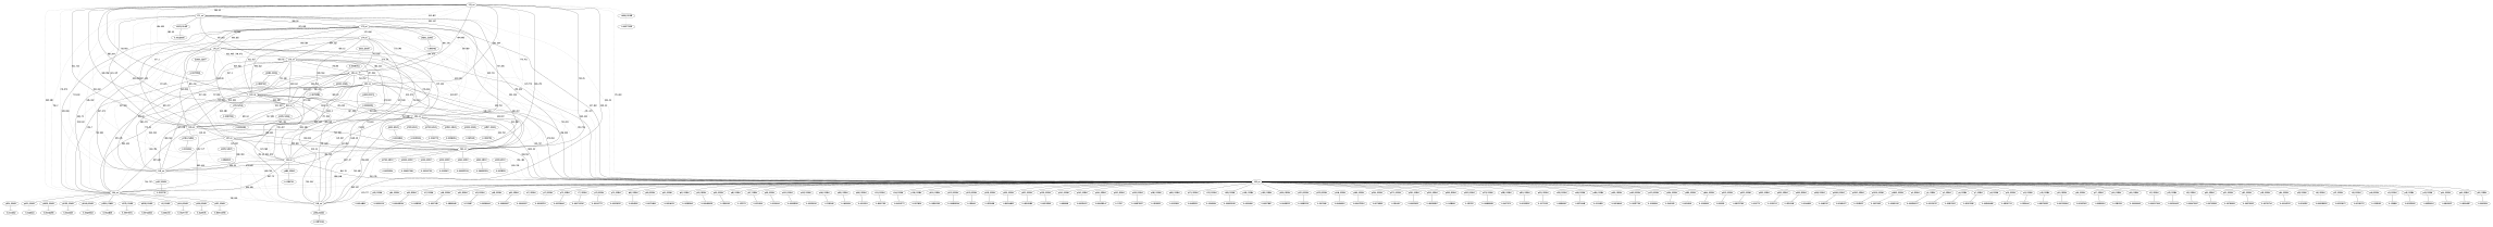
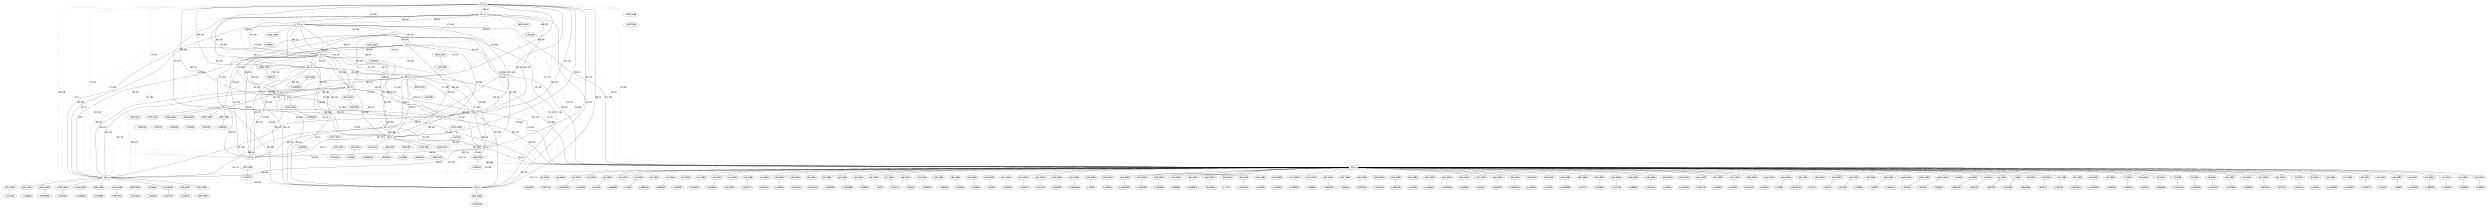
  graph {
    fontname="Liberation Mono"
    node [fontname="Liberation Mono"]
    edge [fontname="Liberation Mono" style=solid]
    n1 [label=0.00345115]
    "p0,53384"
    n3 [label=0.000819917]
    "p1,53384"
    n5 [label=0.00111576]
    "p3,53384"
    n7 [label=0.00557993]
    "p4,53384"
    n9 [label=0.00157698]
    "p7,53384"
    n11 [label=0.000349406]
    "p8,53384"
    n13 [label=0.00536711]
    "p10,53384"
    n15 [label=0.0135044]
    "p11,53384"
    n17 [label=0.0345739]
    "p12,53481"
    n19 [label=0.000758212]
    "p13,53384"
    n21 [label=0.000743984]
    "p15,53384"
    n23 [label=0.00197863]
    "p16,53384"
    n25 [label=0.00095919]
    "p17,53384"
    n27 [label=0.0381351]
    "p18,53384"
    n29 [label=0.00105006]
    "p20,53384"
    n31 [label=0.000117504]
    "p22,53384"
    n33 [label=0.00201403]
    "p23,53384"
    n35 [label=0.000473057]
    "p28,53384"
    n37 [label=0.00702855]
    "p30,53384"
    n39 [label=0.00780861]
    "p31,53384"
    n41 [label=0.00678553]
    "p32,53384"
    n43 [label=0.00781714]
    "p33,53384"
    n45 [label=0.00142376]
    "p34,53384"
    n47 [label=0.0510252]
    "p35,53384"
    n49 [label=0.000538833]
    "p36,53384"
    n51 [label=0.00331073]
    "p37,53384"
    n53 [label=0.00119723]
    "p39,53384"
    n55 [label=0.0325183]
    "p40,53384"
    n57 [label=0.138089]
    "p41,53384"
    n59 [label=0.00123528]
    "p42,53384"
    n61 [label=0.00839024]
    "p43,53384"
    n63 [label=0.00643037]
    "p44,53384"
    n65 [label=0.00594537]
    "p46,53384"
    n67 [label=0.0002824]
    "p52,53384"
    n69 [label=0.00144801]
    "p53,53384"
    n71 [label=0.00511116]
    "p54,53384"
    n73 [label=0.000425164]
    "p56,53384"
    n75 [label=0.0435208]
    "p57,53384"
    n77 [label=0.0057195]
    "p59,53384"
    n79 [label=0.00886049]
    "p60,53384"
    n81 [label=0.129057]
    "p63,53384"
    n83 [label=0.00386441]
    "p65,53384"
    n85 [label=0.00899967]
    "p66,53384"
    n87 [label=0.00100917]
    "p67,53384"
    n89 [label=0.00186701]
    "p72,53384"
    n91 [label=0.00226444]
    "p73,53384"
    n93 [label=0.000714706]
    "p77,53384"
    n95 [label=0.00142773]
    "p78,53384"
    n97 [label=0.00521632]
    "p79,53384"
    n99 [label=0.0054326]
    "p86,53384"
    n101 [label=0.00710601]
    "p89,53384"
    n103 [label=0.00194121]
    "p91,53384"
    n105 [label=0.00353843]
    "p92,53384"
    n107 [label=0.000418638]
    "p93,53384"
    n109 [label=0.0289193]
    "p95,53384"
    n111 [label=0.167873]
    "p96,53384"
    n113 [label=0.0224119]
    "p97,53384"
    n115 [label=0.0150141]
    "p98,53384"
    n117 [label=0.00082839]
    "p101,53384"
    n119 [label=0.00513019]
    "p102,53384"
    n121 [label=0.0115348]
    "p104,53384"
    n123 [label=0.0455034]
    "p105,53384"
    n125 [label=0.0012011]
    "p106,53384"
    n127 [label=0.00097131]
    "p111,53384"
    n129 [label=0.00424773]
    "p114,53384"
    n131 [label=0.0579939]
    "p116,53384"
    n133 [label=0.00301258]
    "p118,53384"
    n135 [label=0.000558304]
    "p122,53384"
    n137 [label=0.038491]
    "p125,53384"
    n139 [label=0.0228458]
    "p126,53384"
    n141 [label=0.000344652]
    "p129,53384"
    n143 [label=0.00101888]
    "p132,53384"
    n145 [label=0.00110736]
    "p135,52817"
    n147 [label=0.00132398]
    "p138,53384"
    n149 [label=0.0480809]
    "p141,53384"
    n151 [label=0.00933476]
    "p142,53384"
    n153 [label=0.000438147]
    "p144,53384"
    n155 [label=0.13797]
    "p152,53384"
    n157 [label=0.000578527]
    "p155,53384"
    n159 [label=0.0218833]
    "p156,53384"
    n161 [label=0.00277797]
    "p164,53481"
    n163 [label=0.0152861]
    "p169,53384"
    n165 [label=0.00483211]
    "p171,53384"
    n167 [label=0.0248584]
    "p176,53384"
    n169 [label=0.000928115]
    "p185,53384"
    n171 [label=0.0054106]
    "p191,53384"
    n173 [label=0.00573687]
    "p192,53384"
    n175 [label=0.0130975]
    "p200,53481"
    n177 [label=0.00420222]
    "p209,53384"
    n179 [label=0.000972788]
    "p212,53481"
    n181 [label=0.00892229]
    "p213,53384"
    n183 [label=0.0472302]
    "p224,53481"
    n185 [label=0.0191367]
    "p229,52817"
    n187 [label=0.0107006]
    "p233,53384"
    n189 [label=0.00404915]
    "p244,53384"
    n191 [label=0.000473319]
    "p246,53384"
    n193 [label=0.00718951]
    "p264,53384"
    n195 [label=0.0110457]
    "p271,53384"
    n197 [label=0.00021033]
    "p281,53384"
    n199 [label=0.000389317]
    "p315,53384"
    n201 [label=0.000557513]
    "p334,52817"
    n203 [label=0.00590751]
    "187_on"
    "p353,52028"
    n206 [label=0.0438661]
    "p358,53384"
    n208 [label=0.020782]
    "p362,53384"
    n210 [label=0.000682131]
    "p366,52817"
    n212 [label=0.000688981]
    "p375,53384"
    n214 [label=0.0427675]
    "p385,53384"
    n216 [label=0.00128252]
    "p391,53384"
    n218 [label=0.0443634]
    "p421,53481"
    n220 [label=0.0023833]
    "p428,52817"
    n222 [label=0.0172138]
    "p431,53384"
    n224 [label=0.00800987]
    "p435,53384"
    n226 [label=0.00719048]
    "p440,53384"
    n228 [label=0.0114365]
    "p450,53384"
    n230 [label=0.00134945]
    "p451,53384"
    n232 [label=0.00237786]
    "p462,53384"
    n234 [label=0.0156854]
    "p470,53384"
    n236 [label=0.00187998]
    "p476,52546"
    n238 [label=0.0113713]
    "p497,53025"
    n240 [label=0.0140125]
    "p514,53384"
    n242 [label=0.0034118]
    "p536,53384"
    n244 [label=0.0199869]
    "p544,53384"
    n246 [label=0.00343945]
    "p566,52641"
    n248 [label=0.055551]
    "p613,53384"
    n250 [label=0.000787245]
    "p622,53384"
    n252 [label=0.010775]
    "p653,53384"
    n254 [label=0.0356761]
    "p686,52842"
    n256 [label=0.00457404]
    "p708,52641"
    n258 [label=0.0112074]
    "p926,53384"
    n260 [label=0.00873194]
    "p958,53504"
    n262 [label=0.0210345]
    "p969,53384"
    n264 [label=0.0144865]
    "p999,53384"
    n266 [label=0.00319288]
    "p1028,53481"
    n268 [label=0.0448212]
    "p1090,53384"
    n270 [label=0.00166472]
    "p1202,53384"
    n272 [label=0.0325539]
    "p1313,53481"
    n274 [label=0.00767808]
    "p1636,52207"
    n276 [label=0.00969349]
    "p1676,52640"
    n278 [label=0.000772618]
    "p1686,51388"
    n280 [label=0.0164778]
    "p1700,52641"
    n282 [label=0.00252154]
    "p1796,52817"
    n284 [label=0.00587047]
    "p1850,52235"
    n286 [label=0.00356351]
    "p1891,52641"
    n288 [label=0.0183632]
    "p1919,53384"
    n290 [label=0.0121638]
    "p1939,52641"
    n292 [label=0.00420563]
    "p1949,53481"
    n294 [label=0.00132695]
    "p2023,51462"
    n296 [label=0.0124356]
    "p2113,52663"
    n298 [label=0.0027086]
    "p2403,53384"
    n300 [label=0.00580167]
    "p2478,52678"
    n302 [label=0.0534938]
    "p2518,53481"
    n304 [label=0.000617954]
    "p2535,52817"
    n306 [label=0.0130785]
    "p2837,52641"
    n308 [label=0.00979071]
    "p2975,53481"
    n310 [label=0.00768683]
    "p3220,52345"
    n312 [label=0.00723845]
    "p3538,53481"
    n314 [label=0.00954085]
    "p4003,52373"
    n316 [label=0.0065411]
    "p6201,51865"
    "170_on"
    "171_on"
    "173_on"
    "174_on"
    "176_on"
    "178_on"
    "181_on"
    "182_on"
    "183_on"
    "184_on"
    "185_on"
    "186_on"
    "190_on"
    "191_on"
    "192_on"
    "193_on"
    "194_on"
    "195_on"
    "p0,53384" -- n1 [style=dotted]
    "p1,53384" -- n3
    "p3,53384" -- n5
    "p4,53384" -- n7
    "p7,53384" -- n9
    "p8,53384" -- n11 [style=dotted]
    "p10,53384" -- n13
    "p11,53384" -- n15
    "p12,53481" -- n17 [style=dotted]
    "p13,53384" -- n19
    "p15,53384" -- n21
    "p16,53384" -- n23 [style=dotted]
    "p17,53384" -- n25
    "p18,53384" -- n27 [style=dotted]
    "p20,53384" -- n29 [style=dotted]
    "p22,53384" -- n31
    "p23,53384" -- n33
    "p28,53384" -- n35
    "p30,53384" -- n37
    "p31,53384" -- n39 [style=dotted]
    "p32,53384" -- n41
    "p33,53384" -- n43 [style=dotted]
    "p34,53384" -- n45
    "p35,53384" -- n47 [style=dotted]
    "p36,53384" -- n49 [style=dotted]
    "p37,53384" -- n51 [style=dotted]
    "p39,53384" -- n53
    "p40,53384" -- n55 [style=dotted]
    "p41,53384" -- n57
    "p42,53384" -- n59
    "p43,53384" -- n61
    "p44,53384" -- n63
    "p46,53384" -- n65
    "p52,53384" -- n67
    "p53,53384" -- n69 [style=dotted]
    "p54,53384" -- n71 [style=dotted]
    "p56,53384" -- n73
    "p57,53384" -- n75 [style=dotted]
    "p59,53384" -- n77
    "p60,53384" -- n79 [style=dotted]
    "p63,53384" -- n81
    "p65,53384" -- n83 [style=dotted]
    "p66,53384" -- n85
    "p67,53384" -- n87 [style=dotted]
    "p72,53384" -- n89 [style=dotted]
    "p73,53384" -- n91
    "p77,53384" -- n93
    "p78,53384" -- n95
    "p79,53384" -- n97 [style=dotted]
    "p86,53384" -- n99
    "p89,53384" -- n101 [style=dotted]
    "p91,53384" -- n103 [style=dotted]
    "p92,53384" -- n105 [style=dotted]
    "p93,53384" -- n107
    "p95,53384" -- n109
    "p96,53384" -- n111 [style=dotted]
    "p97,53384" -- n113
    "p98,53384" -- n115
    "p101,53384" -- n117
    "p102,53384" -- n119 [style=dotted]
    "p104,53384" -- n121
    "p105,53384" -- n123
    "p106,53384" -- n125
    "p111,53384" -- n127
    "p114,53384" -- n129
    "p116,53384" -- n131 [style=dotted]
    "p118,53384" -- n133 [style=dotted]
    "p122,53384" -- n135
    "p125,53384" -- n137
    "p126,53384" -- n139
    "p129,53384" -- n141
    "p132,53384" -- n143
    "p135,52817" -- n145 [style=dotted]
    "p138,53384" -- n147
    "p141,53384" -- n149 [style=dotted]
    "p142,53384" -- n151 [style=dotted]
    "p144,53384" -- n153
    "p152,53384" -- n155 [style=dotted]
    "p155,53384" -- n157
    "p156,53384" -- n159 [style=dotted]
    "p164,53481" -- n161
    "p169,53384" -- n163 [style=dotted]
    "p171,53384" -- n165 [style=dotted]
    "p176,53384" -- n167 [style=dotted]
    "p185,53384" -- n169
    "p191,53384" -- n171 [style=dotted]
    "p192,53384" -- n173 [style=dotted]
    "p200,53481" -- n175
    "p209,53384" -- n177 [style=dotted]
    "p212,53481" -- n179
    "p213,53384" -- n181
    "p224,53481" -- n183
    "p229,52817" -- n185
    "p233,53384" -- n187 [style=dotted]
    "p244,53384" -- n189
    "p246,53384" -- n191
    "p264,53384" -- n193 [style=dotted]
    "p271,53384" -- n195 [style=dotted]
    "p281,53384" -- n197
    "p315,53384" -- n199
    "p334,52817" -- n201 [style=dotted]
    n203 -- "187_on" [label=971.393]
    "187_on" -- "p2478,52678" [style=dotted]
    "187_on" -- "190_on" [label=888.509]
    "187_on" -- "191_on" [label=673.598]
    "187_on" -- "192_on" [label=660.494]
    "187_on" -- "193_on" [label=951.433 style=dotted]
    "187_on" -- "194_on" [label=882.419]
    "187_on" -- "195_on" [label=665.765 style=dotted]
    "p353,52028" -- n203 [style=dotted]
    "p358,53384" -- n206 [style=dotted]
    "p362,53384" -- n208 [style=dotted]
    "p366,52817" -- n210
    "p375,53384" -- n212
    "p385,53384" -- n214 [style=dotted]
    "p391,53384" -- n216
    "p421,53481" -- n218 [style=dotted]
    "p428,52817" -- n220
    "p431,53384" -- n222
    "p435,53384" -- n224 [style=dotted]
    "p440,53384" -- n226
    "p450,53384" -- n228 [style=dotted]
    "p451,53384" -- n230 [style=dotted]
    "p462,53384" -- n232
    "p470,53384" -- n234 [style=dotted]
    "p476,52546" -- n236
    "p497,53025" -- n238
    "p514,53384" -- n240
    "p536,53384" -- n242 [style=dotted]
    "p544,53384" -- n244
    "p566,52641" -- n246
    "p613,53384" -- n248
    "p622,53384" -- n250
    "p653,53384" -- n252 [style=dotted]
    "p686,52842" -- n254
    "p708,52641" -- n256 [style=dotted]
    "p926,53384" -- n258
    "p958,53504" -- n260
    "p969,53384" -- n262
    "p999,53384" -- n264 [style=dotted]
    "p1028,53481" -- n266
    "p1090,53384" -- n268
    "p1202,53384" -- n270 [style=dotted]
    "p1313,53481" -- n272
    "p1636,52207" -- n274
    "p1676,52640" -- n276
    "p1686,51388" -- n278 [style=dotted]
    "p1700,52641" -- n280 [style=dotted]
    "p1796,52817" -- n282 [style=dotted]
    "p1850,52235" -- n284
    "p1891,52641" -- n286 [style=dotted]
    "p1919,53384" -- n288
    "p1939,52641" -- n290 [style=dotted]
    "p1949,53481" -- n292 [style=dotted]
    "p2023,51462" -- n294
    "p2113,52663" -- n296
    "p2403,53384" -- n298
    "p2478,52678" -- n300 [style=dotted]
    "p2518,53481" -- n302 [style=dotted]
    "p2535,52817" -- n304 [style=dotted]
    "p2837,52641" -- n306 [style=dotted]
    "p2975,53481" -- n308
    "p3220,52345" -- n310
    "p3538,53481" -- n312 [style=dotted]
    "p4003,52373" -- n314 [style=dotted]
    "p6201,51865" -- n316
    "170_on" -- "187_on" [label=948.854]
    "170_on" -- "p1686,51388" [style=dotted]
    "170_on" -- "171_on" [label=289.53 style=dotted]
    "170_on" -- "173_on" [label=612.687 style=dotted]
    "170_on" -- "174_on" [label=591.157 style=dotted]
    "170_on" -- "176_on" [label=624.033 style=dotted]
    "170_on" -- "178_on" [label=734.861 style=dotted]
    "170_on" -- "181_on" [label=484.085]
    "170_on" -- "182_on" [label=582.364]
    "170_on" -- "183_on" [label=710.663]
    "170_on" -- "184_on" [label=883.264]
    "170_on" -- "185_on" [label=776.761 style=dotted]
    "170_on" -- "186_on" [label=941.743]
    "170_on" -- "190_on" [label=700.25]
    "170_on" -- "191_on" [label=806.279]
    "170_on" -- "192_on" [label=741.873 style=dotted]
    "170_on" -- "193_on" [label=675.403 style=dotted]
    "170_on" -- "194_on" [label=698.538 style=dotted]
    "170_on" -- "195_on" [label=958.26]
    "171_on" -- "187_on" [label=932.009 style=dotted]
    "171_on" -- "p2023,51462"
    "171_on" -- "173_on" [label=598.59]
    "171_on" -- "174_on" [label=573.923 style=dotted]
    "171_on" -- "176_on" [label=683.65 style=dotted]
    "171_on" -- "178_on" [label=675.652]
    "171_on" -- "181_on" [label=506.724]
    "171_on" -- "182_on" [label=599.669 style=dotted]
    "171_on" -- "183_on" [label=700.072 style=dotted]
    "171_on" -- "184_on" [label=837.1 style=dotted]
    "171_on" -- "185_on" [label=767.495]
    "171_on" -- "186_on" [label=924.472]
    "171_on" -- "190_on" [label=670.779 style=dotted]
    "171_on" -- "191_on" [label=851.332 style=dotted]
    "171_on" -- "192_on" [label=774.043 style=dotted]
    "171_on" -- "193_on" [label=694.49 style=dotted]
    "171_on" -- "194_on" [label=750.2 style=dotted]
    "171_on" -- "195_on" [label=963.267]
    "173_on" -- "187_on" [label=965.414]
    "173_on" -- "p6201,51865"
    "173_on" -- "174_on" [label=172.596 style=dotted]
    "173_on" -- "176_on" [label=666.925]
    "173_on" -- "178_on" [label=664.212]
    "173_on" -- "181_on" [label=779.543 style=dotted]
    "173_on" -- "182_on" [label=370.679 style=dotted]
    "173_on" -- "183_on" [label=911.817]
    "173_on" -- "184_on" [label=829.812 style=dotted]
    "173_on" -- "185_on" [label=958.731 style=dotted]
    "173_on" -- "186_on" [label=967.433]
    "173_on" -- "190_on" [label=378.019]
    "173_on" -- "191_on" [label=912.807 style=dotted]
    "173_on" -- "192_on" [label=945.332 style=dotted]
    "173_on" -- "193_on" [label=447.502]
    "173_on" -- "194_on" [label=681.806]
    "173_on" -- "195_on" [label=754.938 style=dotted]
    "174_on" -- "p353,52028" [style=dotted]
    "174_on" -- "176_on" [label=669.926 style=dotted]
    "174_on" -- "178_on" [label=656.15 style=dotted]
    "174_on" -- "181_on" [label=761.835]
    "174_on" -- "182_on" [label=379.29 style=dotted]
    "174_on" -- "183_on" [label=895.512]
    "174_on" -- "184_on" [label=829.559]
    "174_on" -- "185_on" [label=943.939 style=dotted]
    "174_on" -- "186_on" [label=972.325 style=dotted]
    "174_on" -- "190_on" [label=395.249 style=dotted]
    "174_on" -- "191_on" [label=917.536]
    "174_on" -- "192_on" [label=937.399 style=dotted]
    "174_on" -- "193_on" [label=471.479 style=dotted]
    "174_on" -- "194_on" [label=690.72]
    "174_on" -- "195_on" [label=774.034]
    "176_on" -- "187_on" [label=917.334 style=dotted]
    "176_on" -- "p1636,52207" [style=dotted]
    "176_on" -- "178_on" [label=932.469 style=dotted]
    "176_on" -- "181_on" [label=693.65 style=dotted]
    "176_on" -- "182_on" [label=554.424 style=dotted]
    "176_on" -- "183_on" [label=847.1 style=dotted]
    "176_on" -- "184_on" [label=1043.86]
    "176_on" -- "185_on" [label=871.459]
    "176_on" -- "186_on" [label=920.836]
    "176_on" -- "190_on" [label=756.094]
    "176_on" -- "191_on" [label=628.237 style=dotted]
    "176_on" -- "192_on" [label=697.672]
    "176_on" -- "193_on" [label=548.463]
    "176_on" -- "194_on" [label=319.512 style=dotted]
    "176_on" -- "195_on" [label=770.46 style=dotted]
    "178_on" -- "187_on" [label=742.155 style=dotted]
    "178_on" -- "p1850,52235" [style=dotted]
    "178_on" -- "181_on" [label=768.88]
    "178_on" -- "182_on" [label=757.835]
    "178_on" -- "183_on" [label=721.346]
    "178_on" -- "184_on" [label=530.514]
    "178_on" -- "185_on" [label=735.544]
    "178_on" -- "186_on" [label=737.906 style=dotted]
    "178_on" -- "190_on" [label=586.753 style=dotted]
    "178_on" -- "191_on" [label=993.386]
    "178_on" -- "192_on" [label=904.02]
    "178_on" -- "193_on" [label=791.431 style=dotted]
    "178_on" -- "194_on" [label=951.7]
    "178_on" -- "195_on" [label=792.504 style=dotted]
    "181_on" -- "187_on" [label=821.912 style=dotted]
    "181_on" -- "p3220,52345"
    "181_on" -- "182_on" [label=752.253 style=dotted]
-   "181_on" -- "183_on" [label=535.816]
+   "181_on" -- n284 [label=535.816]
    "181_on" -- "184_on" [label=830.285]
    "181_on" -- "185_on" [label=615.976 style=dotted]
    "181_on" -- "186_on" [label=814.505]
    "181_on" -- "190_on" [label=840.344]
    "181_on" -- "191_on" [label=717.836]
    "181_on" -- "192_on" [label=590.473]
    "181_on" -- "193_on" [label=819.794 style=dotted]
    "181_on" -- "194_on" [label=759.482 style=dotted]
    "181_on" -- "195_on" [label=1020.28]
    "182_on" -- "187_on" [label=1010.2]
    "182_on" -- "p4003,52373"
    "182_on" -- "183_on" [label=918.676 style=dotted]
    "182_on" -- "184_on" [label=908.18 style=dotted]
    "182_on" -- "185_on" [label=970.822 style=dotted]
    "182_on" -- "186_on" [label=1016.11]
    "182_on" -- "190_on" [label=520.837]
    "182_on" -- "191_on" [label=835.581 style=dotted]
    "182_on" -- "192_on" [label=879.235]
    "182_on" -- "193_on" [label=350.659]
    "182_on" -- "194_on" [label=578.276]
    "182_on" -- "195_on" [label=761.828]
    "183_on" -- "187_on" [label=628.94 style=dotted]
    "183_on" -- "p476,52546"
    "183_on" -- "184_on" [label=666.326]
    "183_on" -- "185_on" [label=315.163]
    "183_on" -- "186_on" [label=618.388 style=dotted]
    "183_on" -- "190_on" [label=914.896]
    "183_on" -- "191_on" [label=701.467]
    "183_on" -- "192_on" [label=545.253 style=dotted]
    "183_on" -- "193_on" [label=979.053]
    "183_on" -- "194_on" [label=884.449]
    "183_on" -- "195_on" [label=915.15]
    "184_on" -- "187_on" [label=521.411 style=dotted]
    "184_on" -- "p1676,52640"
    "184_on" -- "185_on" [label=627.353 style=dotted]
    "184_on" -- "186_on" [label=517.082]
    "184_on" -- "190_on" [label=744.92 style=dotted]
    "184_on" -- "191_on" [label=851.392 style=dotted]
    "184_on" -- "192_on" [label=809.512]
    "184_on" -- "193_on" [label=901.737 style=dotted]
    "184_on" -- "194_on" [label=993.796 style=dotted]
    "184_on" -- "195_on" [label=704.42]
    "185_on" -- "187_on" [label=545.982 style=dotted]
    "185_on" -- "p566,52641"
    "185_on" -- "p708,52641" [style=dotted]
    "185_on" -- "p1700,52641"
    "185_on" -- "p1891,52641"
    "185_on" -- "p1939,52641" [style=dotted]
    "185_on" -- "p2837,52641"
    "185_on" -- "186_on" [label=534.134]
    "185_on" -- "190_on" [label=939.792 style=dotted]
    "185_on" -- "191_on" [label=673.807 style=dotted]
    "185_on" -- "192_on" [label=534.884]
    "185_on" -- "193_on" [label=1023.33]
    "185_on" -- "194_on" [label=892.678 style=dotted]
    "185_on" -- "195_on" [label=859.299]
    "186_on" -- "187_on" [label=118.36 style=dotted]
    "186_on" -- "p2113,52663" [style=dotted]
    "186_on" -- "190_on" [label=890.525]
    "186_on" -- "191_on" [label=676.437 style=dotted]
    "186_on" -- "192_on" [label=657.177]
    "186_on" -- "193_on" [label=958.557]
    "186_on" -- "194_on" [label=887.948]
    "186_on" -- "195_on" [label=675.842 style=dotted]
    "190_on" -- "p135,52817" [style=dotted]
    "190_on" -- "p229,52817" [style=dotted]
    "190_on" -- "p334,52817"
    "190_on" -- "p366,52817" [style=dotted]
    "190_on" -- "p428,52817" [style=dotted]
    "190_on" -- "p1796,52817"
    "190_on" -- "p2535,52817"
    "190_on" -- "191_on" [label=961.607 style=dotted]
    "190_on" -- "192_on" [label=1017.27 style=dotted]
    "190_on" -- "193_on" [label=533.701 style=dotted]
    "190_on" -- "194_on" [label=753.662 style=dotted]
    "190_on" -- "195_on" [label=702.275 style=dotted]
    "191_on" -- "p686,52842"
    "191_on" -- "192_on" [label=450.39]
    "191_on" -- "193_on" [label=804.78]
    "191_on" -- "194_on" [label=607.73]
    "191_on" -- "195_on" [label=726.251 style=dotted]
    "192_on" -- "p497,53025" [style=dotted]
    "192_on" -- "193_on" [label=886.646 style=dotted]
    "192_on" -- "194_on" [label=714.737 style=dotted]
    "192_on" -- "195_on" [label=838.981 style=dotted]
    "193_on" -- "p0,53384"
    "193_on" -- "p1,53384" [style=dotted]
    "193_on" -- "p3,53384"
    "193_on" -- "p4,53384"
    "193_on" -- "p7,53384"
    "193_on" -- "p8,53384"
    "193_on" -- "p10,53384"
    "193_on" -- "p11,53384"
    "193_on" -- "p13,53384" [style=dotted]
    "193_on" -- "p15,53384" [style=dotted]
    "193_on" -- "p16,53384" [style=dotted]
    "193_on" -- "p17,53384" [style=dotted]
    "193_on" -- "p18,53384"
    "193_on" -- "p20,53384"
    "193_on" -- "p22,53384"
    "193_on" -- "p23,53384" [style=dotted]
    "193_on" -- "p28,53384" [style=dotted]
    "193_on" -- "p30,53384" [style=dotted]
    "193_on" -- "p31,53384"
    "193_on" -- "p32,53384"
    "193_on" -- "p33,53384"
    "193_on" -- "p34,53384"
    "193_on" -- "p35,53384" [style=dotted]
    "193_on" -- "p36,53384"
    "193_on" -- "p37,53384" [style=dotted]
    "193_on" -- "p39,53384" [style=dotted]
    "193_on" -- "p40,53384"
    "193_on" -- "p41,53384" [style=dotted]
    "193_on" -- "p42,53384"
    "193_on" -- "p43,53384" [style=dotted]
    "193_on" -- "p44,53384"
    "193_on" -- "p46,53384" [style=dotted]
    "193_on" -- "p52,53384"
    "193_on" -- "p53,53384" [style=dotted]
    "193_on" -- "p54,53384" [style=dotted]
    "193_on" -- "p56,53384"
    "193_on" -- "p57,53384" [style=dotted]
    "193_on" -- "p59,53384"
    "193_on" -- "p60,53384"
    "193_on" -- "p63,53384" [style=dotted]
    "193_on" -- "p65,53384" [style=dotted]
    "193_on" -- "p66,53384" [style=dotted]
    "193_on" -- "p67,53384" [style=dotted]
    "193_on" -- "p72,53384"
    "193_on" -- "p73,53384"
    "193_on" -- "p77,53384" [style=dotted]
    "193_on" -- "p78,53384" [style=dotted]
    "193_on" -- "p79,53384"
    "193_on" -- "p86,53384"
    "193_on" -- "p89,53384" [style=dotted]
    "193_on" -- "p91,53384" [style=dotted]
    "193_on" -- "p92,53384"
    "193_on" -- "p93,53384" [style=dotted]
    "193_on" -- "p95,53384"
    "193_on" -- "p96,53384"
    "193_on" -- "p97,53384"
    "193_on" -- "p98,53384" [style=dotted]
    "193_on" -- "p101,53384" [style=dotted]
    "193_on" -- "p102,53384" [style=dotted]
    "193_on" -- "p104,53384" [style=dotted]
    "193_on" -- "p105,53384" [style=dotted]
    "193_on" -- "p106,53384" [style=dotted]
    "193_on" -- "p111,53384" [style=dotted]
    "193_on" -- "p114,53384"
    "193_on" -- "p116,53384"
    "193_on" -- "p118,53384" [style=dotted]
    "193_on" -- "p122,53384" [style=dotted]
    "193_on" -- "p125,53384" [style=dotted]
    "193_on" -- "p126,53384" [style=dotted]
    "193_on" -- "p129,53384"
    "193_on" -- "p132,53384"
    "193_on" -- "p138,53384"
    "193_on" -- "p141,53384"
    "193_on" -- "p142,53384"
    "193_on" -- "p144,53384" [style=dotted]
    "193_on" -- "p152,53384" [style=dotted]
    "193_on" -- "p155,53384" [style=dotted]
    "193_on" -- "p156,53384" [style=dotted]
    "193_on" -- "p169,53384" [style=dotted]
    "193_on" -- "p171,53384"
    "193_on" -- "p176,53384" [style=dotted]
    "193_on" -- "p185,53384"
    "193_on" -- "p191,53384" [style=dotted]
    "193_on" -- "p192,53384" [style=dotted]
    "193_on" -- "p209,53384"
    "193_on" -- "p213,53384" [style=dotted]
    "193_on" -- "p233,53384" [style=dotted]
    "193_on" -- "p244,53384" [style=dotted]
    "193_on" -- "p246,53384" [style=dotted]
    "193_on" -- "p264,53384" [style=dotted]
    "193_on" -- "p271,53384"
    "193_on" -- "p281,53384"
    "193_on" -- "p315,53384"
    "193_on" -- "p358,53384"
    "193_on" -- "p362,53384" [style=dotted]
    "193_on" -- "p375,53384"
    "193_on" -- "p385,53384" [style=dotted]
    "193_on" -- "p391,53384"
    "193_on" -- "p431,53384" [style=dotted]
    "193_on" -- "p435,53384" [style=dotted]
    "193_on" -- "p440,53384"
    "193_on" -- "p450,53384"
    "193_on" -- "p451,53384" [style=dotted]
    "193_on" -- "p462,53384" [style=dotted]
    "193_on" -- "p470,53384"
    "193_on" -- "p514,53384"
    "193_on" -- "p536,53384"
    "193_on" -- "p544,53384"
    "193_on" -- "p613,53384" [style=dotted]
    "193_on" -- "p622,53384" [style=dotted]
    "193_on" -- "p653,53384" [style=dotted]
    "193_on" -- "p926,53384" [style=dotted]
    "193_on" -- "p969,53384"
    "193_on" -- "p999,53384" [style=dotted]
    "193_on" -- "p1090,53384" [style=dotted]
    "193_on" -- "p1202,53384"
    "193_on" -- "p1919,53384" [style=dotted]
    "193_on" -- "p2403,53384" [style=dotted]
    "193_on" -- "194_on" [label=532.137 style=dotted]
    "193_on" -- "195_on" [label=679.777 style=dotted]
    "194_on" -- "p12,53481" [style=dotted]
    "194_on" -- "p164,53481"
    "194_on" -- "p200,53481" [style=dotted]
    "194_on" -- "p212,53481"
    "194_on" -- "p224,53481" [style=dotted]
    "194_on" -- "p421,53481"
    "194_on" -- "p1028,53481" [style=dotted]
    "194_on" -- "p1313,53481"
    "194_on" -- "p1949,53481" [style=dotted]
    "194_on" -- "p2518,53481"
    "194_on" -- "p2975,53481" [style=dotted]
    "194_on" -- "p3538,53481" [style=dotted]
    "194_on" -- "195_on" [label=702.091 style=dotted]
    "195_on" -- "p958,53504"
  }
